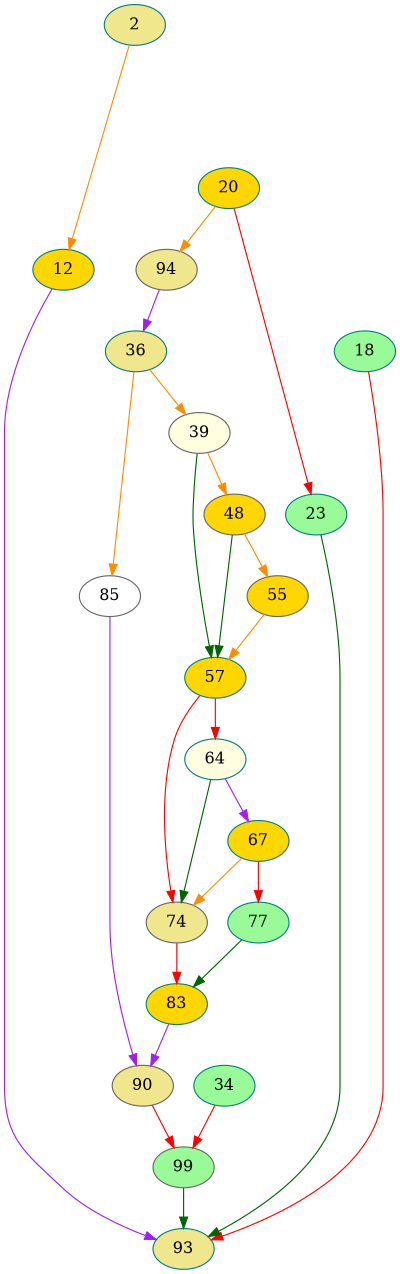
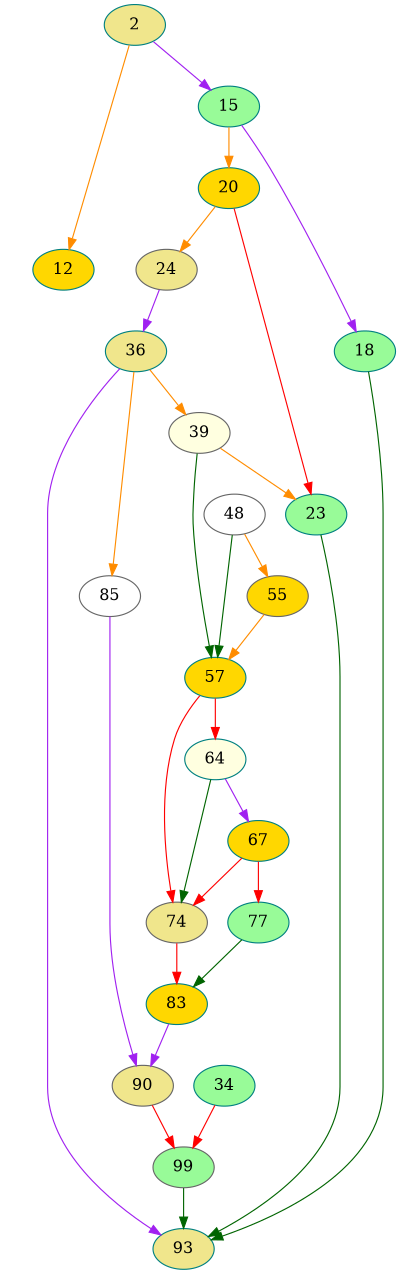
  strict digraph {
    node [color=teal fillcolor=khaki style=filled]
    edge [color=darkorange]
    2 [entry=true]
    12 [fillcolor=gold]
+   15 [fillcolor=palegreen]
    93
    18 [fillcolor=palegreen]
    20 [fillcolor=gold]
    23 [fillcolor=palegreen]
-   24 [color=gray40 label=94]
+   24 [color=gray40]
    36
    34 [fillcolor=palegreen]
    n11 [color=gray40 fillcolor=palegreen label=99]
    39 [color=gray40 fillcolor=lightyellow]
    85 [color=gray40 fillcolor=white]
-   48 [color=gray40 fillcolor=gold]
+   48 [color=gray40 fillcolor=white]
    57 [fillcolor=gold]
    90 [color=gray40]
    55 [color=gray40 fillcolor=gold]
    64 [fillcolor=lightyellow]
    74 [color=gray40]
    67 [fillcolor=gold]
    83 [fillcolor=gold]
    77 [fillcolor=palegreen]
    2 -> 12 [cond=true]
-   12 -> 93 [color=purple]
-   18 -> 93 [color=red]
+   2 -> 15 [color=purple cond=false]
+   36 -> 93 [color=purple]
+   15 -> 18 [color=purple cond=true]
+   15 -> 20 [cond=false]
+   18 -> 93 [color=darkgreen]
    20 -> 23 [color=red cond=true]
    20 -> 24 [cond=false]
    23 -> 93 [color=darkgreen]
    24 -> 36 [color=purple cond=false]
    36 -> 39 [cond=true]
    36 -> 85 [cond=false]
    34 -> n11 [color=red]
    n11 -> 93 [color=darkgreen]
-   39 -> 48 [cond=true]
+   39 -> 23 [cond=true]
    39 -> 57 [color=darkgreen cond=false]
    85 -> 90 [color=purple]
    48 -> 57 [color=darkgreen cond=false]
    48 -> 55 [cond=true]
    57 -> 64 [color=red cond=true]
    57 -> 74 [color=red cond=false]
    90 -> n11 [color=red]
    55 -> 57
    64 -> 74 [color=darkgreen cond=false]
    64 -> 67 [color=purple cond=true]
    74 -> 83 [color=red cond=false]
-   67 -> 74
+   67 -> 74 [color=red]
    67 -> 77 [color=red cond=true]
    83 -> 90 [color=purple]
    77 -> 83 [color=darkgreen]
  }
